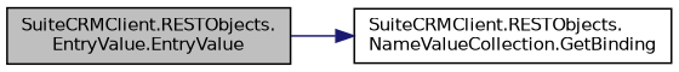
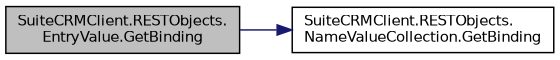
  digraph {
    rankdir=LR
    node [color=black fontname=Helvetica fontsize=10 shape=record style=filled]
-   n1 [fillcolor=grey75 fontcolor=black height=0.2 label="SuiteCRMClient.RESTObjects.\lEntryValue.EntryValue" width=0.4]
+   n1 [fillcolor=grey75 fontcolor=black height=0.2 label="SuiteCRMClient.RESTObjects.\lEntryValue.GetBinding" width=0.4]
    n2 [fillcolor=white height=0.2 label="SuiteCRMClient.RESTObjects.\lNameValueCollection.GetBinding" width=0.4]
    n1 -> n2 [color=midnightblue fontname=Helvetica fontsize=10 labelfontname=Helvetica labelfontsize=10 style=solid]
  }
